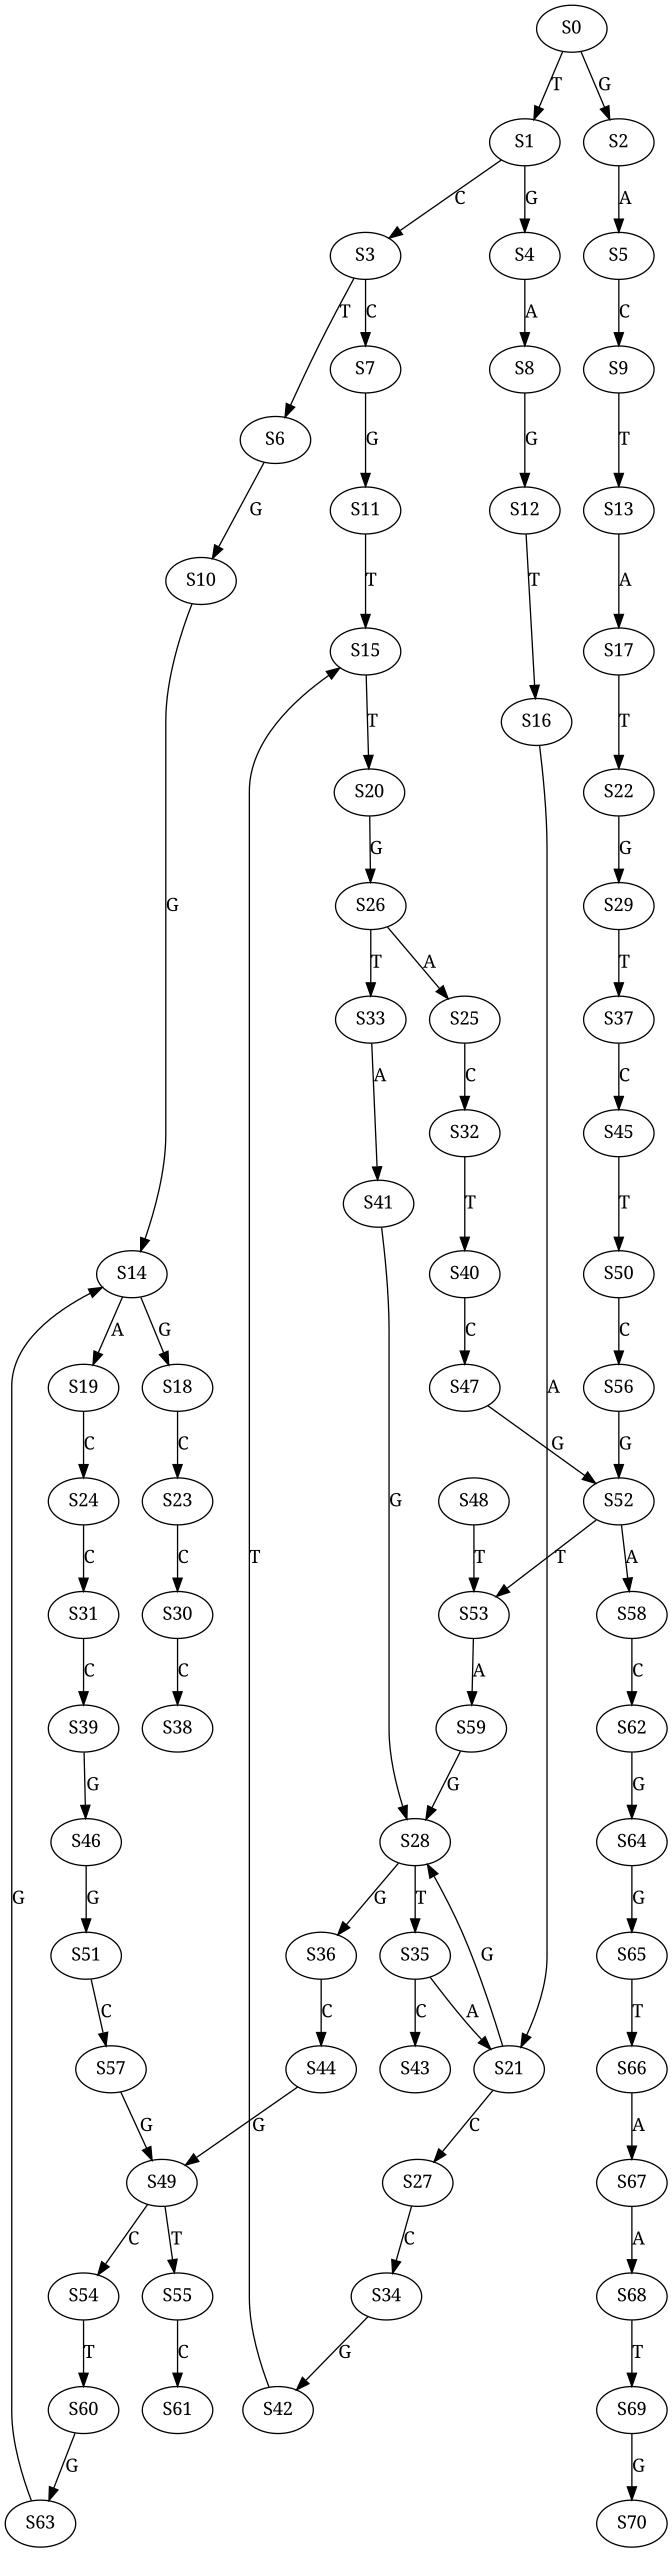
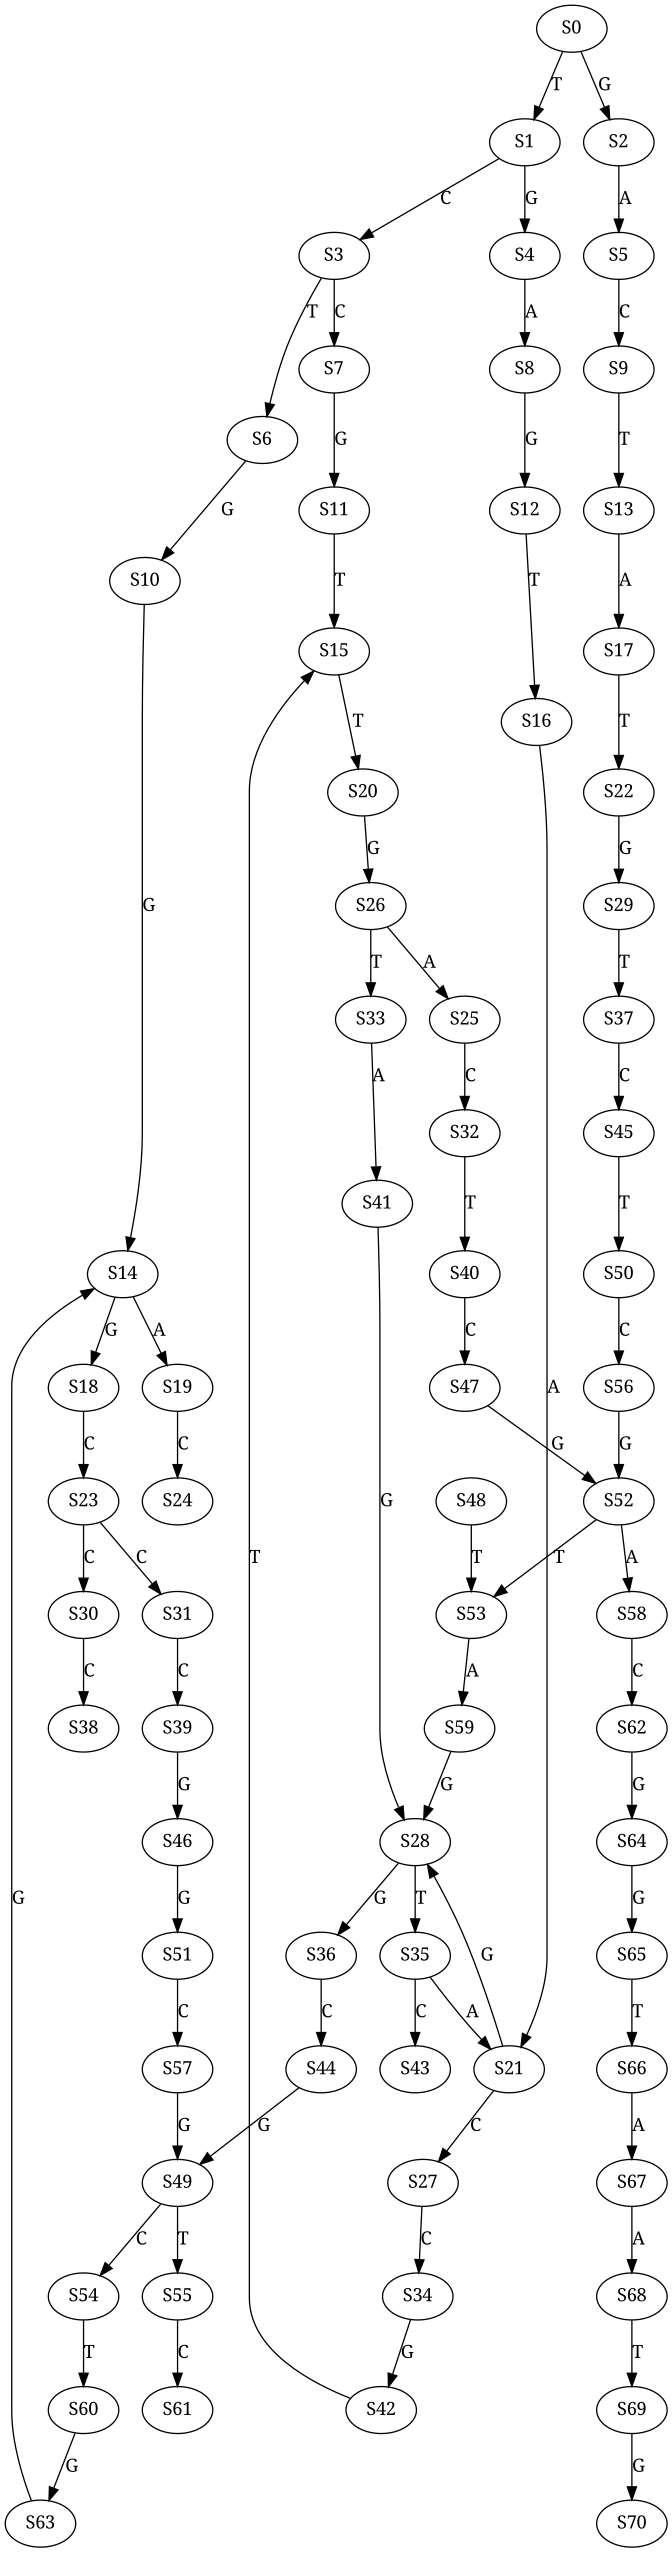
  strict digraph {
    fontname="Noto Serif"
    node [fontname="Noto Serif"]
    edge [fontname="Noto Serif"]
    S0
    S1
    S2
    S3
    S4
    S5
    S6
    S7
    S8
    S9
    S10
    S11
    S12
    S13
    S14
    S15
    S16
    S17
    S18
    S19
    S20
    S21
    S22
    S23
    S24
    S26
    S27
    S28
    S29
    S30
    S31
    S25
    S32
    S33
    S34
    S35
    S36
    S37
    S38
    S39
    S40
    S41
    S42
    S43
    S44
    S45
    S46
    S47
    S49
    S50
    S51
    S52
    S48
    S53
    S54
    S55
    S56
    S57
    S58
    S59
    S60
    S61
    S62
    S63
    S64
    S65
    S66
    S67
    S68
    S69
    S70
    S0 -> S1 [label=T]
    S0 -> S2 [label=G]
    S1 -> S3 [label=C]
    S1 -> S4 [label=G]
    S2 -> S5 [label=A]
    S3 -> S6 [label=T]
    S3 -> S7 [label=C]
    S4 -> S8 [label=A]
    S5 -> S9 [label=C]
    S6 -> S10 [label=G]
    S7 -> S11 [label=G]
    S8 -> S12 [label=G]
    S9 -> S13 [label=T]
    S10 -> S14 [label=G]
    S11 -> S15 [label=T]
    S12 -> S16 [label=T]
    S13 -> S17 [label=A]
    S14 -> S18 [label=G]
    S14 -> S19 [label=A]
    S15 -> S20 [label=T]
    S16 -> S21 [label=A]
    S17 -> S22 [label=T]
    S18 -> S23 [label=C]
    S19 -> S24 [label=C]
    S20 -> S26 [label=G]
    S21 -> S27 [label=C]
    S21 -> S28 [label=G]
    S22 -> S29 [label=G]
    S23 -> S30 [label=C]
-   S24 -> S31 [label=C]
+   S23 -> S31 [label=C]
    S26 -> S25 [label=A]
    S26 -> S33 [label=T]
    S27 -> S34 [label=C]
    S28 -> S35 [label=T]
    S28 -> S36 [label=G]
    S29 -> S37 [label=T]
    S30 -> S38 [label=C]
    S31 -> S39 [label=C]
    S25 -> S32 [label=C]
    S32 -> S40 [label=T]
    S33 -> S41 [label=A]
    S34 -> S42 [label=G]
    S35 -> S21 [label=A]
    S35 -> S43 [label=C]
    S36 -> S44 [label=C]
    S37 -> S45 [label=C]
    S39 -> S46 [label=G]
    S40 -> S47 [label=C]
    S41 -> S28 [label=G]
    S42 -> S15 [label=T]
    S44 -> S49 [label=G]
    S45 -> S50 [label=T]
    S46 -> S51 [label=G]
    S47 -> S52 [label=G]
    S49 -> S54 [label=C]
    S49 -> S55 [label=T]
    S50 -> S56 [label=C]
    S51 -> S57 [label=C]
    S52 -> S53 [label=T]
    S52 -> S58 [label=A]
    S48 -> S53 [label=T]
    S53 -> S59 [label=A]
    S54 -> S60 [label=T]
    S55 -> S61 [label=C]
    S56 -> S52 [label=G]
    S57 -> S49 [label=G]
    S58 -> S62 [label=C]
    S59 -> S28 [label=G]
    S60 -> S63 [label=G]
    S62 -> S64 [label=G]
    S63 -> S14 [label=G]
    S64 -> S65 [label=G]
    S65 -> S66 [label=T]
    S66 -> S67 [label=A]
    S67 -> S68 [label=A]
    S68 -> S69 [label=T]
    S69 -> S70 [label=G]
  }
